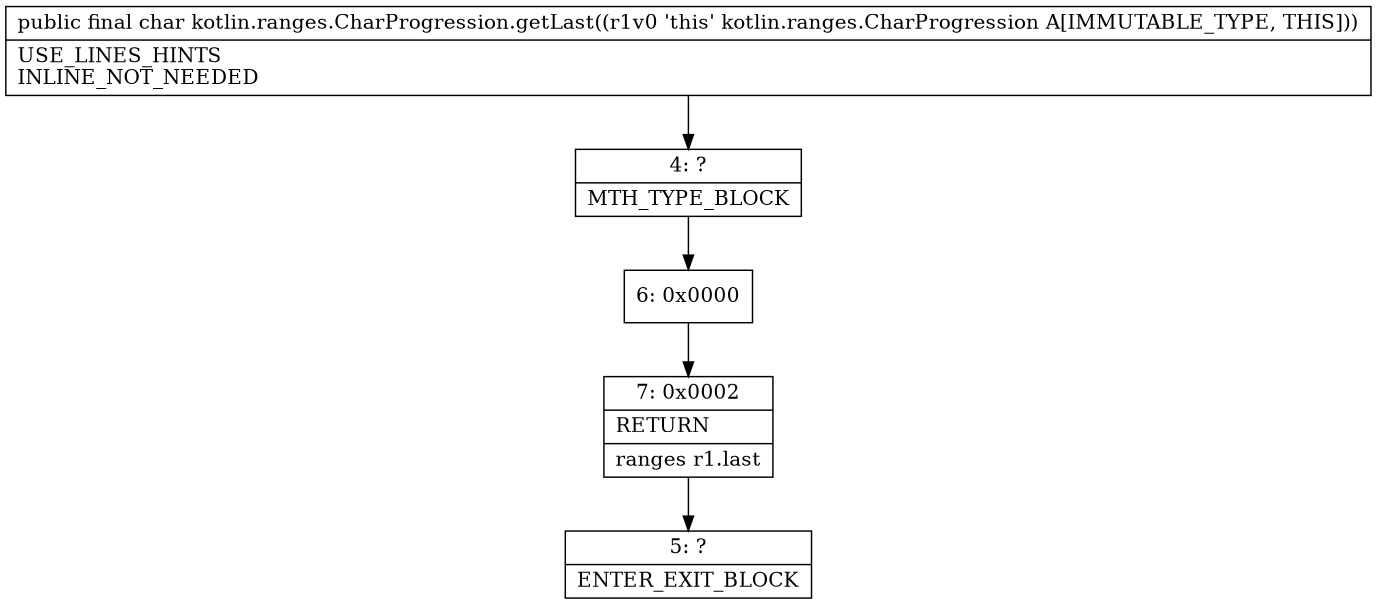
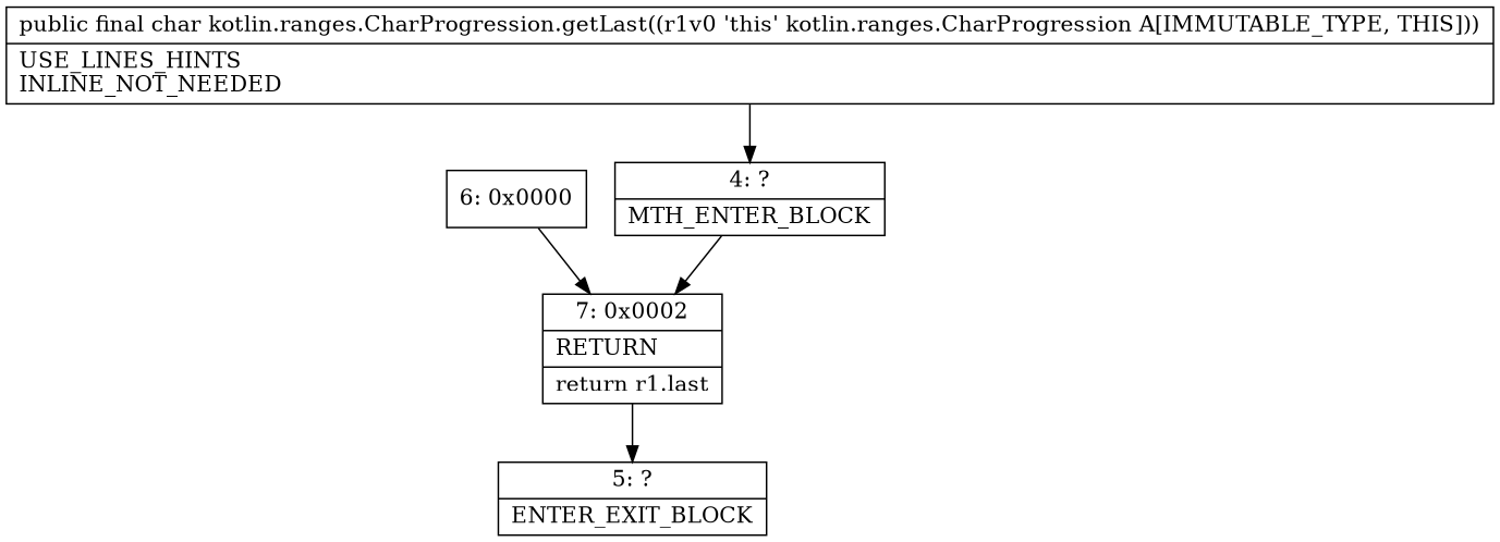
  digraph {
    node [shape=record]
-   n1 [label="{4\:\ ?|MTH_TYPE_BLOCK\l}"]
+   n1 [label="{4\:\ ?|MTH_ENTER_BLOCK\l}"]
    n2 [label="{6\:\ 0x0000}"]
-   n3 [label="{7\:\ 0x0002|RETURN\l|ranges r1.last\l}"]
+   n3 [label="{7\:\ 0x0002|RETURN\l|return r1.last\l}"]
    n4 [label="{5\:\ ?|ENTER_EXIT_BLOCK\l}"]
    n5 [label="{public final char kotlin.ranges.CharProgression.getLast((r1v0 'this' kotlin.ranges.CharProgression A[IMMUTABLE_TYPE, THIS]))  | USE_LINES_HINTS\lINLINE_NOT_NEEDED\l}"]
-   n1 -> n2
+   n1 -> n3
    n2 -> n3
    n3 -> n4
    n5 -> n1
  }
